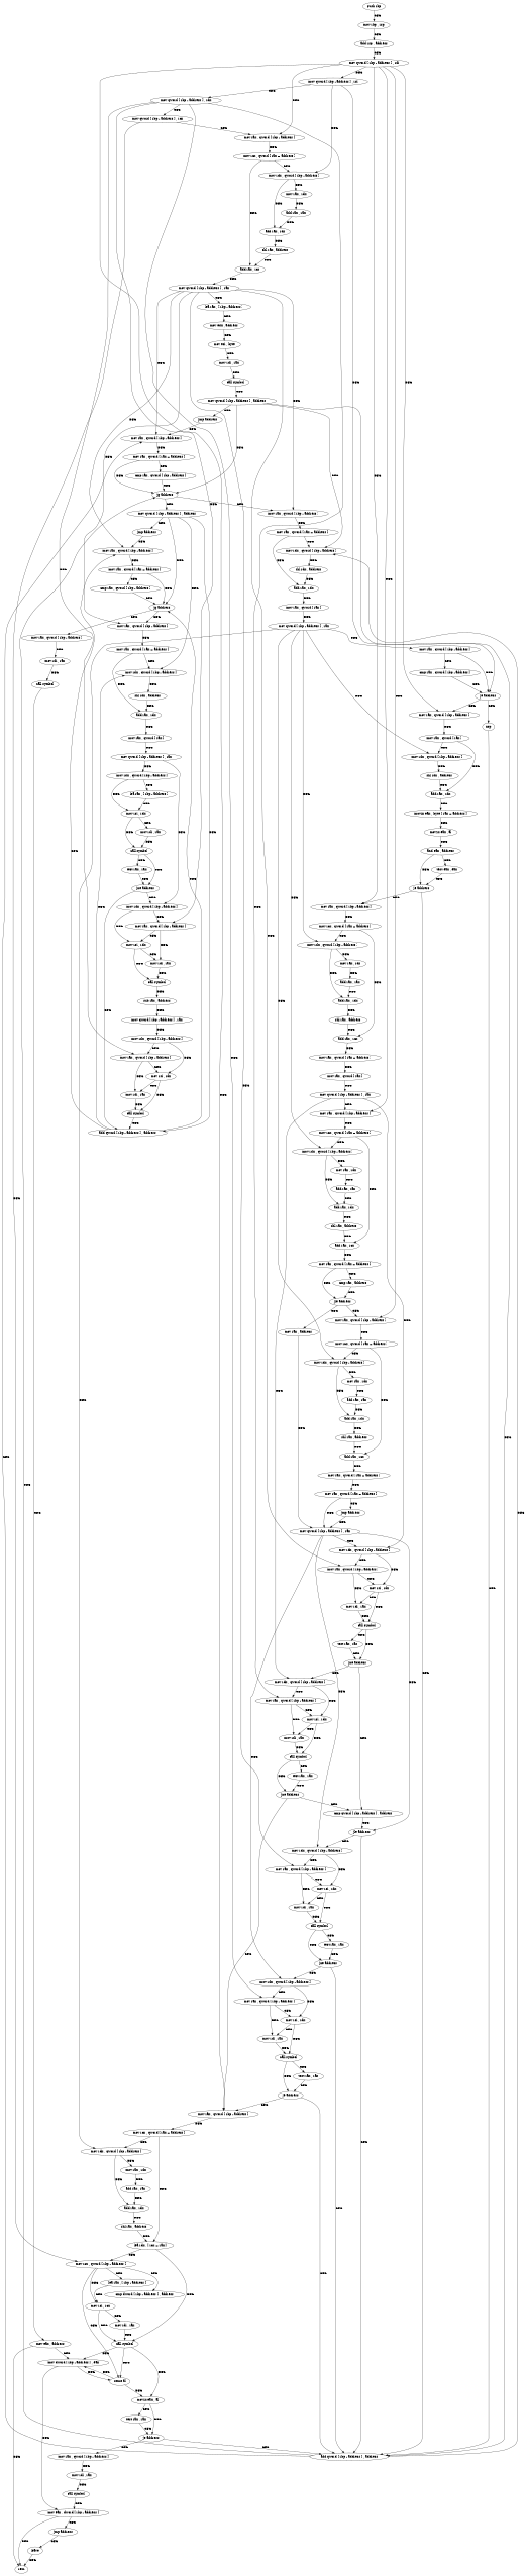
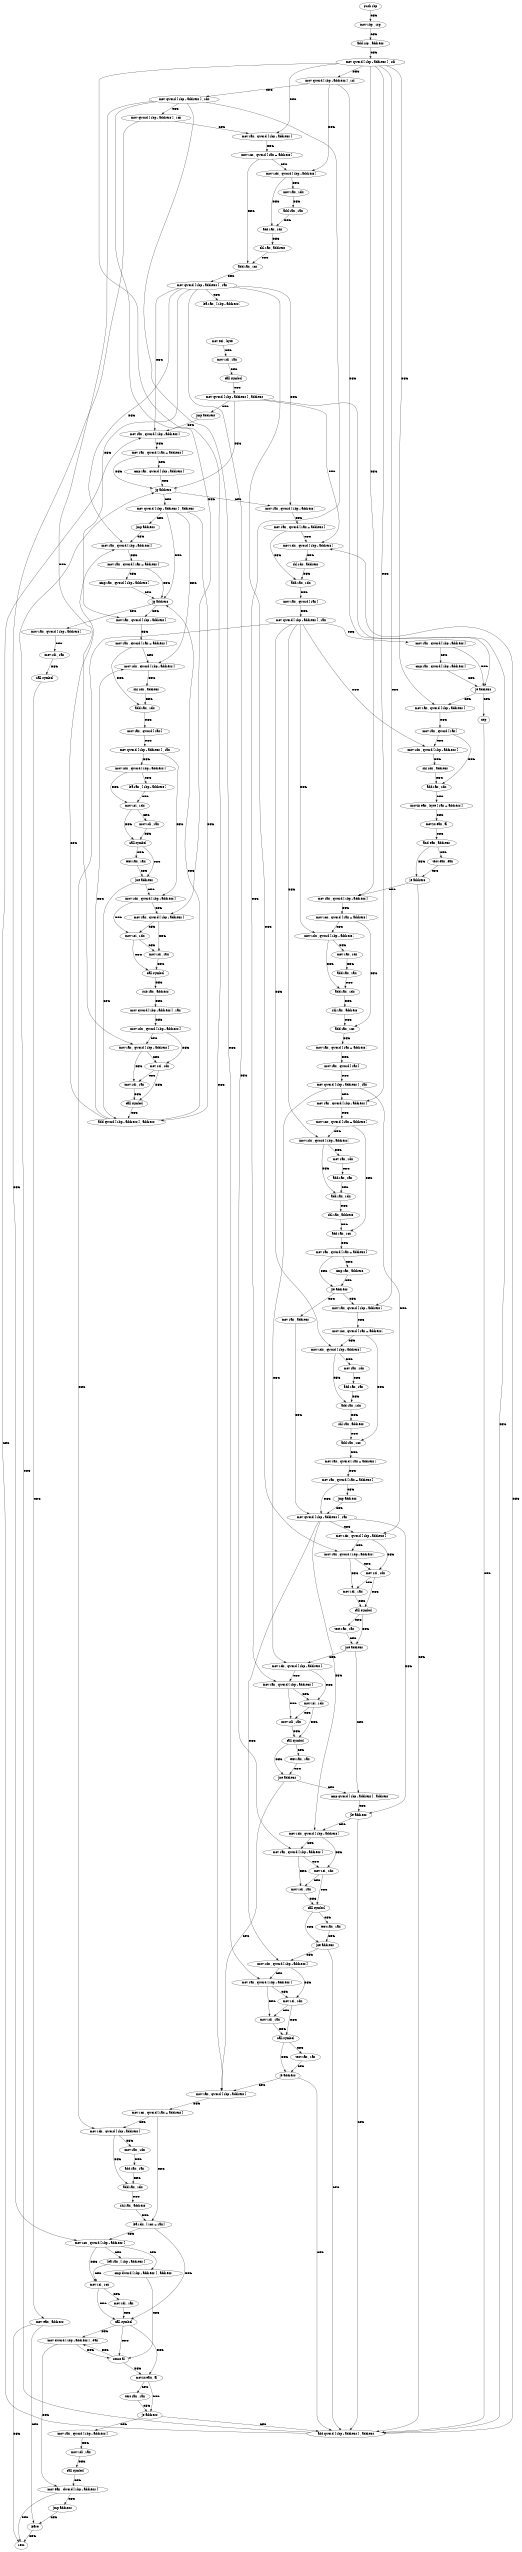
  digraph {
    n1 [label="push rbp"]
    n2 [label="mov rbp , rsp"]
    n3 [label="add rsp , address"]
    n4 [label="mov qword [ rbp - address ] , rdi"]
    n5 [label="mov qword [ rbp - address ] , rsi"]
    n6 [label="mov rax , qword [ rbp - address ]"]
    n7 [label="mov rax , qword [ rbp - address ]"]
    n8 [label="mov rax , qword [ rbp - address ]"]
    n9 [label="mov rax , qword [ rbp - address ]"]
    n10 [label="mov rax , qword [ rbp - address ]"]
    n11 [label="mov rax , qword [ rbp - address ]"]
    n12 [label="mov qword [ rbp - address ] , rdx"]
    n13 [label="mov rdx , qword [ rbp - address ]"]
    n14 [label="je address"]
    n15 [label="mov rcx , qword [ rax + address ]"]
    n16 [label="mov rax , qword [ rax ]"]
    n17 [label="mov rcx , qword [ rax + address ]"]
    n18 [label="mov rcx , qword [ rax + address ]"]
    n19 [label="mov rcx , qword [ rax + address ]"]
    n20 [label="mov rcx , qword [ rax + address ]"]
    n21 [label="mov qword [ rbp - address ] , rcx"]
    n22 [label="mov rax , qword [ rbp - address ]"]
    n23 [label="mov rax , qword [ rbp - address ]"]
    n24 [label="mov rax , qword [ rbp - address ]"]
    n25 [label="mov rax , qword [ rbp - address ]"]
    n26 [label="mov rax , rdx"]
    n27 [label="add rax , rdx"]
    n28 [label=nop]
    n29 [label="mov rcx , qword [ rbp - address ]"]
    n30 [label="mov rsi , rdx"]
    n31 [label="mov rdi , rax"]
    n32 [label="mov rsi , rdx"]
    n33 [label="mov rdi , rax"]
    n34 [label="mov rsi , rdx"]
    n35 [label="mov rdi , rax"]
    n36 [label="mov rsi , rdx"]
    n37 [label="mov rdi , rax"]
    n38 [label="lea rax , [ rbp - address ]"]
    n39 [label="mov rsi , rcx"]
    n40 [label="cmp dword [ rbp - address ] , address"]
    n41 [label="add rax , rcx"]
    n42 [label="mov qword [ rbp - address ] , rax"]
    n43 [label="add rax , rax"]
    n44 [label="shl rax , address"]
    n45 [label="lea rax , [ rbp - address ]"]
    n46 [label="mov rax , qword [ rbp - address ]"]
    n47 [label="mov rax , qword [ rbp - address ]"]
    n48 [label="mov rax , qword [ rbp - address ]"]
    n49 [label="mov rax , qword [ rbp - address ]"]
    n50 [label="mov rax , qword [ rbp - address ]"]
    n51 [label="mov rax , qword [ rbp - address ]"]
-   n52 [label="mov edx , address"]
    n53 [label="mov rax , qword [ rax + address ]"]
    n54 [label="mov rax , qword [ rax + address ]"]
    n55 [label="mov rax , qword [ rax + address ]"]
    n56 [label="mov rax , qword [ rax + address ]"]
    n57 [label="mov rsi , rdx"]
    n58 [label="mov rdi , rax"]
    n59 [label="mov rsi , rdx"]
    n60 [label="mov rdi , rax"]
    n61 [label="mov esi , byte"]
    n62 [label="mov rdi , rax"]
    n63 [label="call symbol"]
    n64 [label="mov qword [ rbp - address ] , address"]
    n65 [label="jmp address"]
    n66 [label="jg address"]
    n67 [label="mov rdx , qword [ rbp - address ]"]
    n68 [label="add qword [ rbp - address ] , address"]
    n69 [label="mov qword [ rbp - address ] , address"]
    n70 [label="shl rdx , address"]
    n71 [label="cmp rax , qword [ rbp - address ]"]
    n72 [label="jmp address"]
    n73 [label="jg address"]
    n74 [label="mov rdx , qword [ rbp - address ]"]
    n75 [label="add qword [ rbp - address ] , address"]
    n76 [label="add rax , rdx"]
    n77 [label="mov rax , qword [ rbp - address ]"]
    n78 [label="shl rdx , address"]
    n79 [label="mov rax , qword [ rax ]"]
    n80 [label="mov qword [ rbp - address ] , rax"]
    n81 [label="mov rax , qword [ rbp - address ]"]
    n82 [label="mov rdx , qword [ rbp - address ]"]
    n83 [label="mov rdx , qword [ rbp - address ]"]
    n84 [label="mov rdx , qword [ rbp - address ]"]
    n85 [label="mov rdx , qword [ rbp - address ]"]
    n86 [label="mov rdx , qword [ rbp - address ]"]
    n87 [label="cmp rax , qword [ rbp - address ]"]
    n88 [label="shl rdx , address"]
    n89 [label="mov rax , rdx"]
    n90 [label="add rax , rdx"]
    n91 [label="mov rax , rdx"]
    n92 [label="add rax , rdx"]
    n93 [label="mov rax , rdx"]
    n94 [label="add rax , rdx"]
    n95 [label="mov rax , rdx"]
    n96 [label="add rax , rdx"]
    n97 [label="add rax , rdx"]
    n98 [label="cmp rax , qword [ rbp - address ]"]
    n99 [label="movzx eax , byte [ rax + address ]"]
    n100 [label="movzx eax , al"]
    n101 [label="and eax , address"]
    n102 [label="test eax , eax"]
    n103 [label="je address"]
    n104 [label="add rax , rcx"]
    n105 [label="mov rdi , rax"]
    n106 [label="add rax , rdx"]
    n107 [label="call symbol"]
    n108 [label="mov rax , qword [ rax + address ]"]
    n109 [label="add rax , rax"]
    n110 [label="shl rax , address"]
    n111 [label="mov rax , qword [ rax ]"]
    n112 [label="mov qword [ rbp - address ] , rax"]
    n113 [label="mov rdx , qword [ rbp - address ]"]
    n114 [label="mov rdx , qword [ rbp - address ]"]
    n115 [label="add rax , rcx"]
    n116 [label="mov rax , qword [ rax + address ]"]
    n117 [label="add rax , rax"]
    n118 [label="shl rax , address"]
    n119 [label="cmp rax , address"]
    n120 [label="jle address"]
    n121 [label="mov rax , address"]
    n122 [label="mov qword [ rbp - address ] , rax"]
    n123 [label="jle address"]
    n124 [label="mov rdx , qword [ rbp - address ]"]
    n125 [label="mov rdx , qword [ rbp - address ]"]
    n126 [label="add rax , rcx"]
    n127 [label="mov rax , qword [ rax ]"]
    n128 [label="mov qword [ rbp - address ] , rax"]
    n129 [label="mov rdx , qword [ rbp - address ]"]
    n130 [label="mov rdx , qword [ rbp - address ]"]
    n131 [label="lea rax , [ rbp - address ]"]
    n132 [label="mov rsi , rdx"]
    n133 [label="mov rdi , rax"]
    n134 [label="call symbol"]
    n135 [label="test rax , rax"]
    n136 [label="jne address"]
    n137 [label="call symbol"]
    n138 [label="mov eax , address"]
    n139 [label=leave]
    n140 [label=retn]
    n141 [label="mov rax , qword [ rax + address ]"]
    n142 [label="add rax , rax"]
    n143 [label="shl rax , address"]
    n144 [label="mov rax , qword [ rax + address ]"]
    n145 [label="jmp address"]
    n146 [label="sub rax , address"]
    n147 [label="mov qword [ rbp - address ] , rax"]
    n148 [label="mov rdx , qword [ rbp - address ]"]
    n149 [label="call symbol"]
    n150 [label="cmp qword [ rbp - address ] , address"]
    n151 [label="call symbol"]
    n152 [label="call symbol"]
    n153 [label="test rax , rax"]
    n154 [label="jne address"]
    n155 [label="lea rdx , [ rcx + rax ]"]
    n156 [label="call symbol"]
    n157 [label="test rax , rax"]
    n158 [label="jne address"]
    n159 [label="test rax , rax"]
    n160 [label="jne address"]
    n161 [label="call symbol"]
    n162 [label="call symbol"]
    n163 [label="add rax , rax"]
    n164 [label="shl rax , address"]
    n165 [label="mov dword [ rbp - address ] , eax"]
    n166 [label="setne al"]
    n167 [label="movzx eax , al"]
    n168 [label="mov rdi , rax"]
    n169 [label="mov eax , dword [ rbp - address ]"]
    n170 [label="test rax , rax"]
    n171 [label="je address"]
    n172 [label="jmp address"]
    n173 [label="mov rax , qword [ rbp - address ]"]
    n174 [label="mov rdi , rax"]
    n175 [label="call symbol"]
    n176 [label="test rax , rax"]
    n177 [label="je address"]
    n1 -> n2 [label=CFG]
    n2 -> n3 [label=CFG]
    n3 -> n4 [label=CFG]
    n4 -> n5 [label=DFG]
    n4 -> n6 [label=DFG]
    n4 -> n7 [label=DFG]
    n4 -> n8 [label=DFG]
    n4 -> n9 [label=DFG]
    n4 -> n10 [label=DFG]
    n4 -> n11 [label=DFG]
    n5 -> n12 [label=CFG]
    n5 -> n13 [label=DFG]
    n5 -> n14 [label=DFG]
    n6 -> n15 [label=DFG]
    n7 -> n16 [label=DFG]
    n8 -> n17 [label=DFG]
    n9 -> n18 [label=DFG]
    n10 -> n19 [label=DFG]
    n11 -> n20 [label=DFG]
    n12 -> n21 [label=CFG]
    n12 -> n22 [label=DFG]
    n12 -> n23 [label=DFG]
    n12 -> n24 [label=DFG]
    n12 -> n25 [label=DFG]
    n13 -> n26 [label=DFG]
    n13 -> n27 [label=DFG]
    n14 -> n7 [label=CFG]
    n14 -> n28 [label=CFG]
    n15 -> n13 [label=CFG]
    n15 -> n41 [label=DFG]
    n16 -> n82 [label=CFG]
    n16 -> n97 [label=DFG]
    n17 -> n83 [label=CFG]
    n17 -> n104 [label=DFG]
    n18 -> n84 [label=CFG]
    n18 -> n115 [label=DFG]
    n19 -> n85 [label=CFG]
    n19 -> n126 [label=DFG]
    n20 -> n86 [label=CFG]
    n20 -> n155 [label=DFG]
    n21 -> n6 [label=CFG]
    n21 -> n29 [label=DFG]
    n22 -> n30 [label=CFG]
    n22 -> n31 [label=DFG]
    n23 -> n32 [label=CFG]
    n23 -> n33 [label=DFG]
    n24 -> n34 [label=CFG]
    n24 -> n35 [label=DFG]
    n25 -> n36 [label=CFG]
    n25 -> n37 [label=DFG]
    n26 -> n43 [label=DFG]
    n27 -> n44 [label=DFG]
    n28 -> n68 [label=CFG]
    n29 -> n38 [label=CFG]
    n29 -> n39 [label=DFG]
    n29 -> n40 [label=CFG]
    n30 -> n31 [label=CFG]
    n30 -> n137 [label=DFG]
    n31 -> n137 [label=DFG]
    n32 -> n33 [label=CFG]
    n32 -> n149 [label=DFG]
    n33 -> n149 [label=DFG]
    n34 -> n35 [label=CFG]
    n34 -> n152 [label=DFG]
    n35 -> n152 [label=DFG]
    n36 -> n37 [label=CFG]
    n36 -> n161 [label=DFG]
    n37 -> n161 [label=DFG]
    n38 -> n39 [label=CFG]
    n39 -> n162 [label=DFG]
    n39 -> n168 [label=CFG]
-   n29 -> n166 [label=CFG]
+   n40 -> n166 [label=CFG]
    n41 -> n42 [label=DFG]
    n42 -> n45 [label=CFG]
    n42 -> n46 [label=DFG]
    n42 -> n47 [label=DFG]
    n42 -> n48 [label=DFG]
    n42 -> n49 [label=DFG]
    n42 -> n50 [label=DFG]
    n42 -> n51 [label=DFG]
    n43 -> n27 [label=DFG]
    n44 -> n41 [label=DFG]
-   n45 -> n52 [label=CFG]
    n46 -> n53 [label=DFG]
    n47 -> n54 [label=DFG]
    n48 -> n55 [label=DFG]
    n49 -> n56 [label=DFG]
    n50 -> n57 [label=CFG]
    n50 -> n58 [label=DFG]
    n51 -> n59 [label=CFG]
    n51 -> n60 [label=DFG]
-   n52 -> n61 [label=CFG]
    n53 -> n66 [label=DFG]
    n53 -> n71 [label=CFG]
    n54 -> n67 [label=CFG]
    n54 -> n76 [label=DFG]
    n55 -> n73 [label=DFG]
    n55 -> n98 [label=CFG]
    n56 -> n74 [label=CFG]
    n56 -> n106 [label=DFG]
    n57 -> n58 [label=CFG]
    n57 -> n156 [label=DFG]
    n58 -> n156 [label=DFG]
    n59 -> n60 [label=CFG]
    n59 -> n151 [label=DFG]
    n60 -> n151 [label=DFG]
    n61 -> n62 [label=CFG]
    n62 -> n63 [label=DFG]
    n63 -> n64 [label=CFG]
    n64 -> n65 [label=CFG]
    n64 -> n66 [label=DFG]
    n64 -> n67 [label=DFG]
    n64 -> n68 [label=DFG]
    n65 -> n46 [label=CFG]
    n66 -> n47 [label=CFG]
    n66 -> n69 [label=CFG]
    n67 -> n70 [label=DFG]
    n68 -> n46 [label=CFG]
    n68 -> n66 [label=DFG]
    n68 -> n67 [label=DFG]
    n69 -> n72 [label=CFG]
    n69 -> n73 [label=DFG]
    n69 -> n74 [label=DFG]
    n69 -> n75 [label=DFG]
    n70 -> n76 [label=DFG]
    n71 -> n66 [label=CFG]
    n72 -> n48 [label=CFG]
    n73 -> n49 [label=CFG]
    n73 -> n77 [label=CFG]
    n74 -> n78 [label=DFG]
    n75 -> n48 [label=CFG]
    n75 -> n73 [label=DFG]
    n75 -> n74 [label=DFG]
    n76 -> n79 [label=DFG]
    n77 -> n105 [label=DFG]
    n78 -> n106 [label=DFG]
    n79 -> n80 [label=DFG]
    n80 -> n81 [label=DFG]
    n80 -> n82 [label=DFG]
    n80 -> n83 [label=DFG]
    n80 -> n84 [label=DFG]
    n80 -> n85 [label=DFG]
    n80 -> n86 [label=DFG]
    n81 -> n14 [label=DFG]
    n81 -> n87 [label=CFG]
    n82 -> n88 [label=DFG]
    n83 -> n89 [label=DFG]
    n83 -> n90 [label=DFG]
    n84 -> n91 [label=DFG]
    n84 -> n92 [label=DFG]
    n85 -> n93 [label=DFG]
    n85 -> n94 [label=DFG]
    n86 -> n95 [label=DFG]
    n86 -> n96 [label=DFG]
    n87 -> n14 [label=CFG]
    n88 -> n97 [label=DFG]
    n89 -> n109 [label=DFG]
    n90 -> n110 [label=DFG]
    n91 -> n117 [label=DFG]
    n92 -> n118 [label=DFG]
    n93 -> n142 [label=DFG]
    n94 -> n143 [label=DFG]
    n95 -> n163 [label=DFG]
    n96 -> n164 [label=DFG]
    n97 -> n99 [label=DFG]
    n98 -> n73 [label=CFG]
    n99 -> n100 [label=DFG]
    n100 -> n101 [label=DFG]
    n101 -> n102 [label=CFG]
    n101 -> n103 [label=DFG]
    n102 -> n103 [label=CFG]
    n103 -> n8 [label=CFG]
    n103 -> n68 [label=CFG]
    n104 -> n108 [label=DFG]
    n105 -> n107 [label=DFG]
    n106 -> n127 [label=DFG]
    n107 -> n138 [label=CFG]
    n108 -> n111 [label=DFG]
    n109 -> n90 [label=DFG]
    n110 -> n104 [label=DFG]
    n111 -> n112 [label=DFG]
    n112 -> n9 [label=CFG]
    n112 -> n113 [label=DFG]
    n112 -> n114 [label=DFG]
    n113 -> n24 [label=CFG]
    n113 -> n34 [label=DFG]
    n114 -> n50 [label=CFG]
    n114 -> n57 [label=DFG]
    n115 -> n116 [label=DFG]
    n116 -> n119 [label=CFG]
    n116 -> n120 [label=DFG]
    n117 -> n92 [label=DFG]
    n118 -> n115 [label=DFG]
    n119 -> n120 [label=CFG]
    n120 -> n10 [label=CFG]
    n120 -> n121 [label=CFG]
    n121 -> n122 [label=DFG]
    n122 -> n114 [label=CFG]
    n122 -> n123 [label=DFG]
    n122 -> n124 [label=DFG]
    n122 -> n125 [label=DFG]
    n123 -> n68 [label=CFG]
    n123 -> n124 [label=CFG]
    n124 -> n51 [label=CFG]
    n124 -> n59 [label=DFG]
    n125 -> n25 [label=CFG]
    n125 -> n36 [label=DFG]
    n126 -> n141 [label=DFG]
    n127 -> n128 [label=DFG]
    n128 -> n129 [label=DFG]
    n128 -> n130 [label=DFG]
    n129 -> n131 [label=CFG]
    n129 -> n132 [label=DFG]
    n130 -> n22 [label=CFG]
    n130 -> n30 [label=DFG]
    n131 -> n132 [label=CFG]
    n132 -> n133 [label=CFG]
    n132 -> n134 [label=DFG]
    n133 -> n134 [label=DFG]
    n134 -> n135 [label=CFG]
    n134 -> n136 [label=DFG]
    n135 -> n136 [label=CFG]
    n136 -> n75 [label=CFG]
    n136 -> n130 [label=CFG]
    n137 -> n146 [label=DFG]
-   n138 -> n165 [label=CFG]
+   n138 -> n139 [label=CFG]
    n138 -> n140 [label=DFG]
    n139 -> n140 [label=CFG]
    n141 -> n144 [label=DFG]
    n142 -> n94 [label=DFG]
    n143 -> n126 [label=DFG]
    n144 -> n122 [label=DFG]
    n144 -> n145 [label=CFG]
    n145 -> n122 [label=CFG]
    n146 -> n147 [label=DFG]
    n147 -> n148 [label=DFG]
    n148 -> n23 [label=CFG]
    n148 -> n32 [label=DFG]
    n149 -> n75 [label=CFG]
    n150 -> n123 [label=CFG]
    n151 -> n159 [label=CFG]
    n151 -> n160 [label=DFG]
    n152 -> n153 [label=CFG]
    n152 -> n154 [label=DFG]
    n153 -> n154 [label=CFG]
    n154 -> n11 [label=CFG]
    n154 -> n150 [label=CFG]
    n155 -> n29 [label=CFG]
    n155 -> n162 [label=DFG]
    n156 -> n157 [label=CFG]
    n156 -> n158 [label=DFG]
    n157 -> n158 [label=CFG]
    n158 -> n113 [label=CFG]
    n158 -> n150 [label=CFG]
    n159 -> n160 [label=CFG]
    n160 -> n68 [label=CFG]
    n160 -> n125 [label=CFG]
    n161 -> n176 [label=CFG]
    n161 -> n177 [label=DFG]
    n162 -> n165 [label=DFG]
    n162 -> n166 [label=DFG]
    n162 -> n167 [label=DFG]
    n163 -> n96 [label=DFG]
    n164 -> n155 [label=DFG]
    n165 -> n166 [label=DFG]
    n165 -> n169 [label=DFG]
    n166 -> n165 [label=DFG]
    n166 -> n167 [label=DFG]
    n167 -> n170 [label=CFG]
    n167 -> n171 [label=DFG]
    n168 -> n162 [label=DFG]
    n169 -> n140 [label=DFG]
    n169 -> n172 [label=CFG]
    n170 -> n171 [label=CFG]
    n171 -> n68 [label=CFG]
    n171 -> n173 [label=CFG]
    n172 -> n139 [label=CFG]
    n173 -> n174 [label=DFG]
    n174 -> n175 [label=DFG]
    n175 -> n169 [label=CFG]
    n176 -> n177 [label=CFG]
    n177 -> n11 [label=CFG]
    n177 -> n68 [label=CFG]
  }
